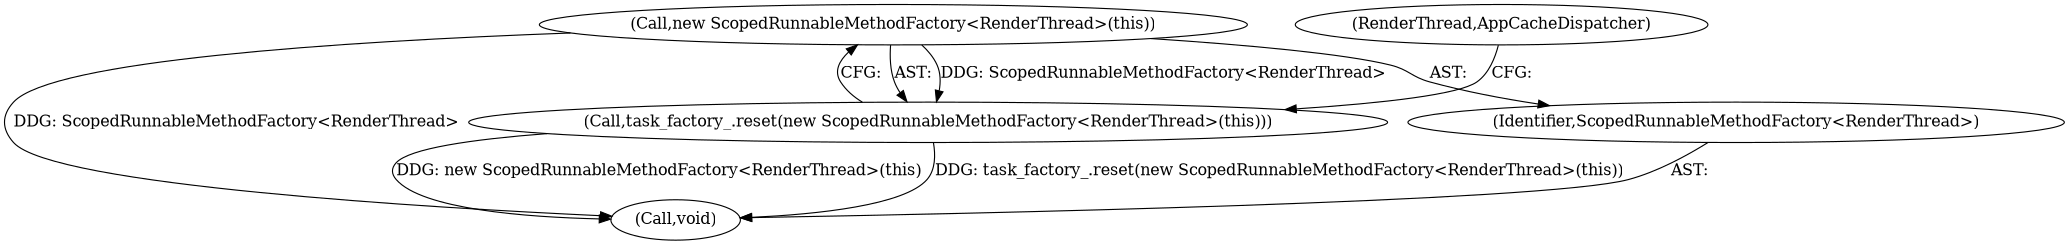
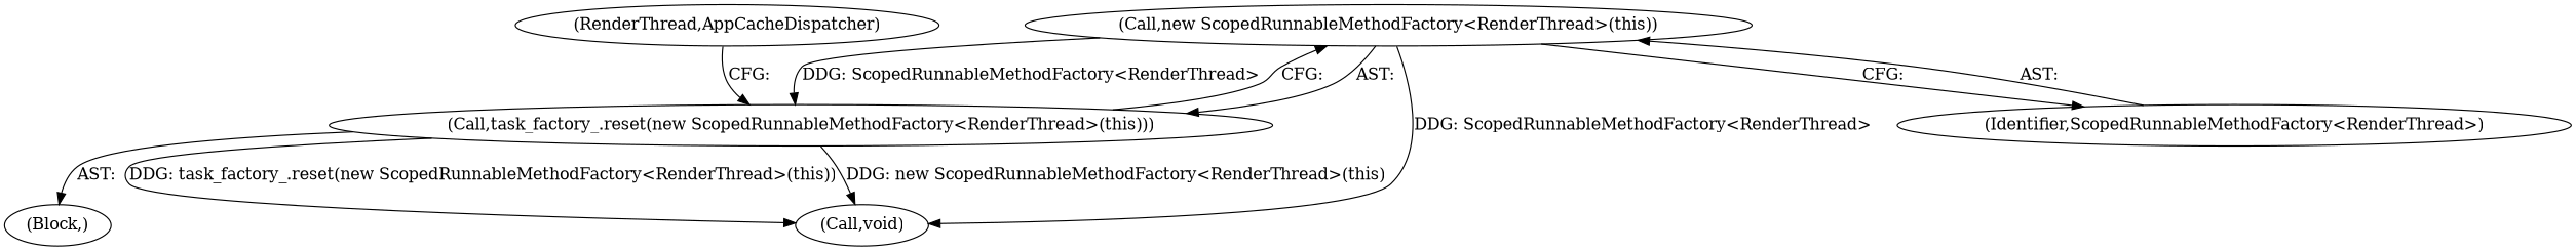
  digraph {
    n1 [label="(Call,new ScopedRunnableMethodFactory<RenderThread>(this))"]
    n2 [label="(Call,task_factory_.reset(new ScopedRunnableMethodFactory<RenderThread>(this)))"]
    n3 [label="(Identifier,ScopedRunnableMethodFactory<RenderThread>)"]
    n4 [label="(Call,void)"]
+   n5 [label="(Block,)"]
    n6 [label="(RenderThread,AppCacheDispatcher)"]
    n1 -> n2 [label="AST: "]
    n1 -> n2 [label="DDG: ScopedRunnableMethodFactory<RenderThread>"]
-   n1 -> n3 [label="AST: "]
+   n1 -> n3 [label="CFG: "]
    n1 -> n4 [label="DDG: ScopedRunnableMethodFactory<RenderThread>"]
    n2 -> n1 [label="CFG: "]
    n2 -> n4 [label="DDG: task_factory_.reset(new ScopedRunnableMethodFactory<RenderThread>(this))"]
    n2 -> n4 [label="DDG: new ScopedRunnableMethodFactory<RenderThread>(this)"]
-   n3 -> n4 [label="AST: "]
+   n2 -> n5 [label="AST: "]
+   n3 -> n1 [label="AST: "]
    n6 -> n2 [label="CFG: "]
  }
